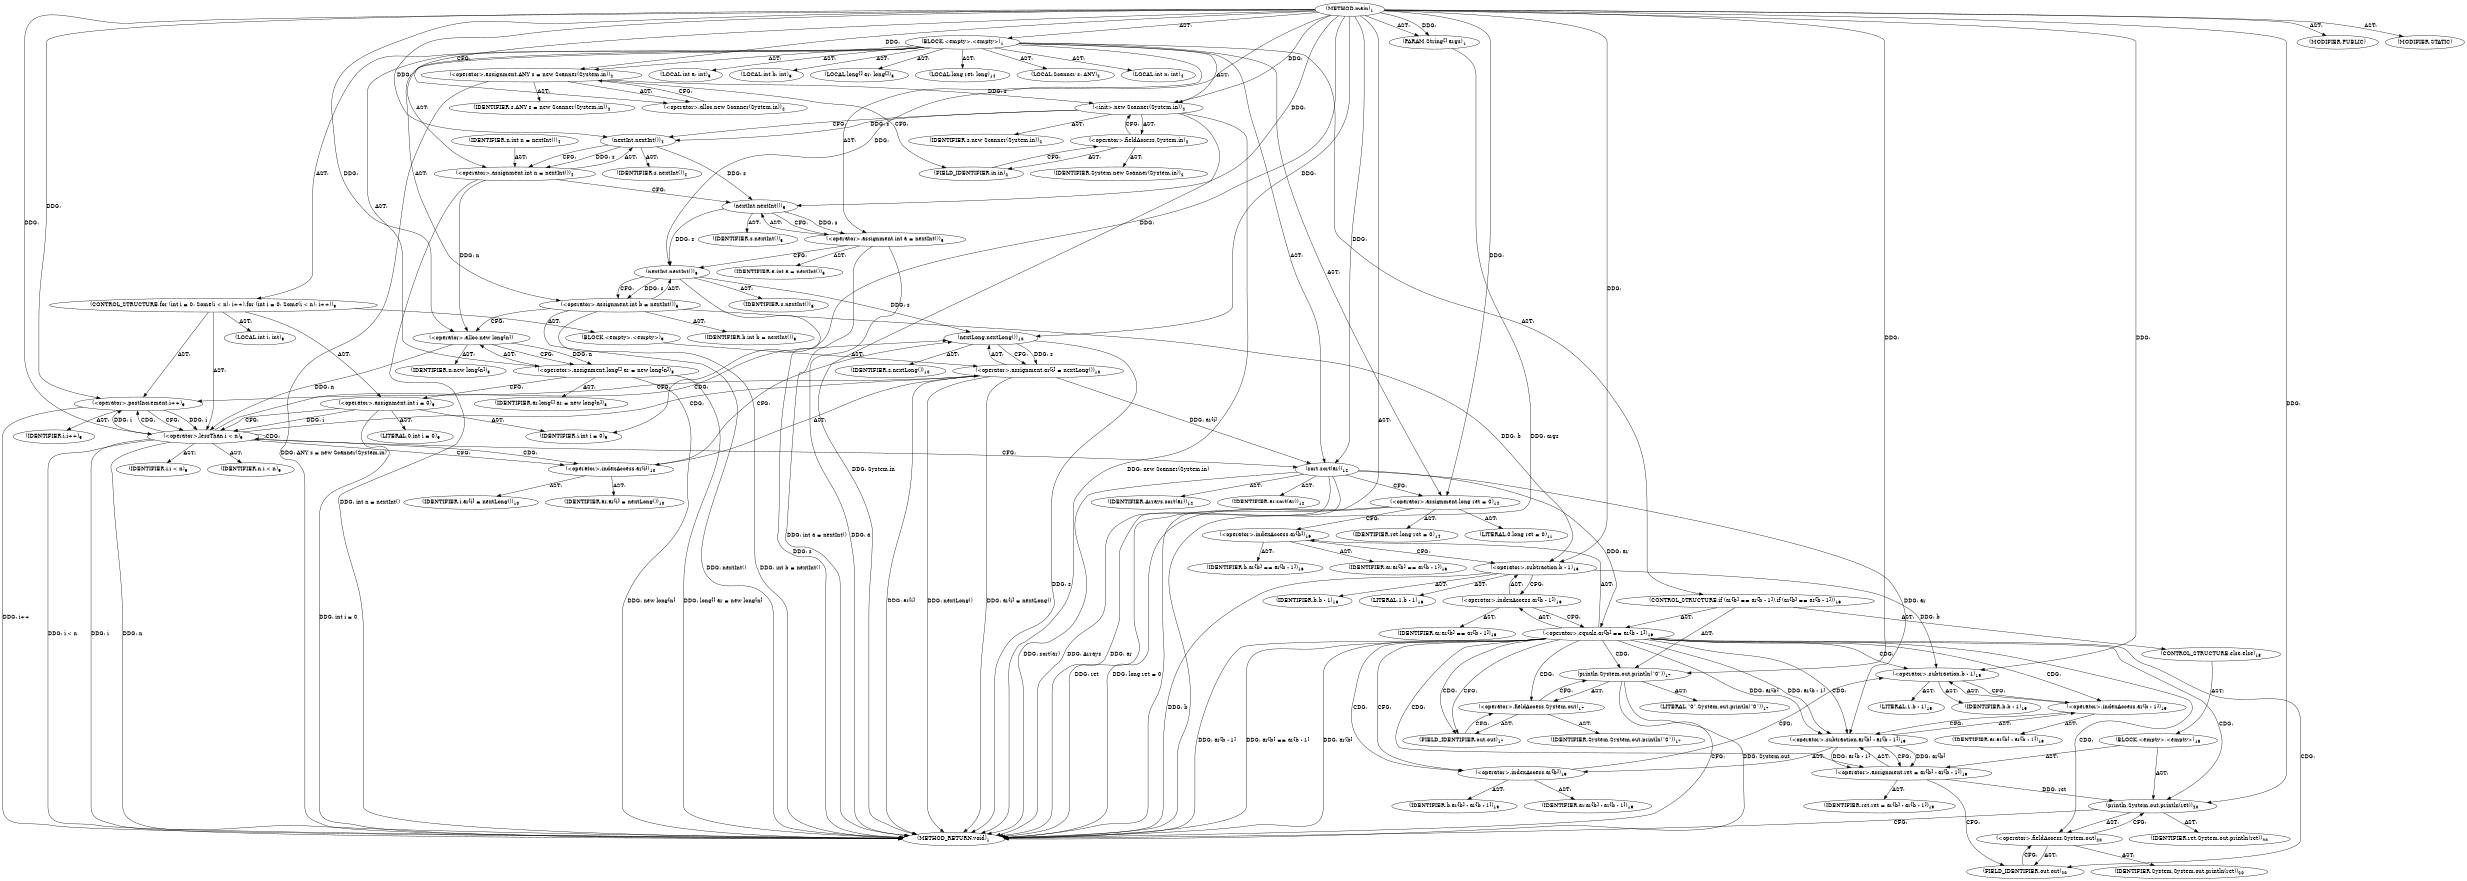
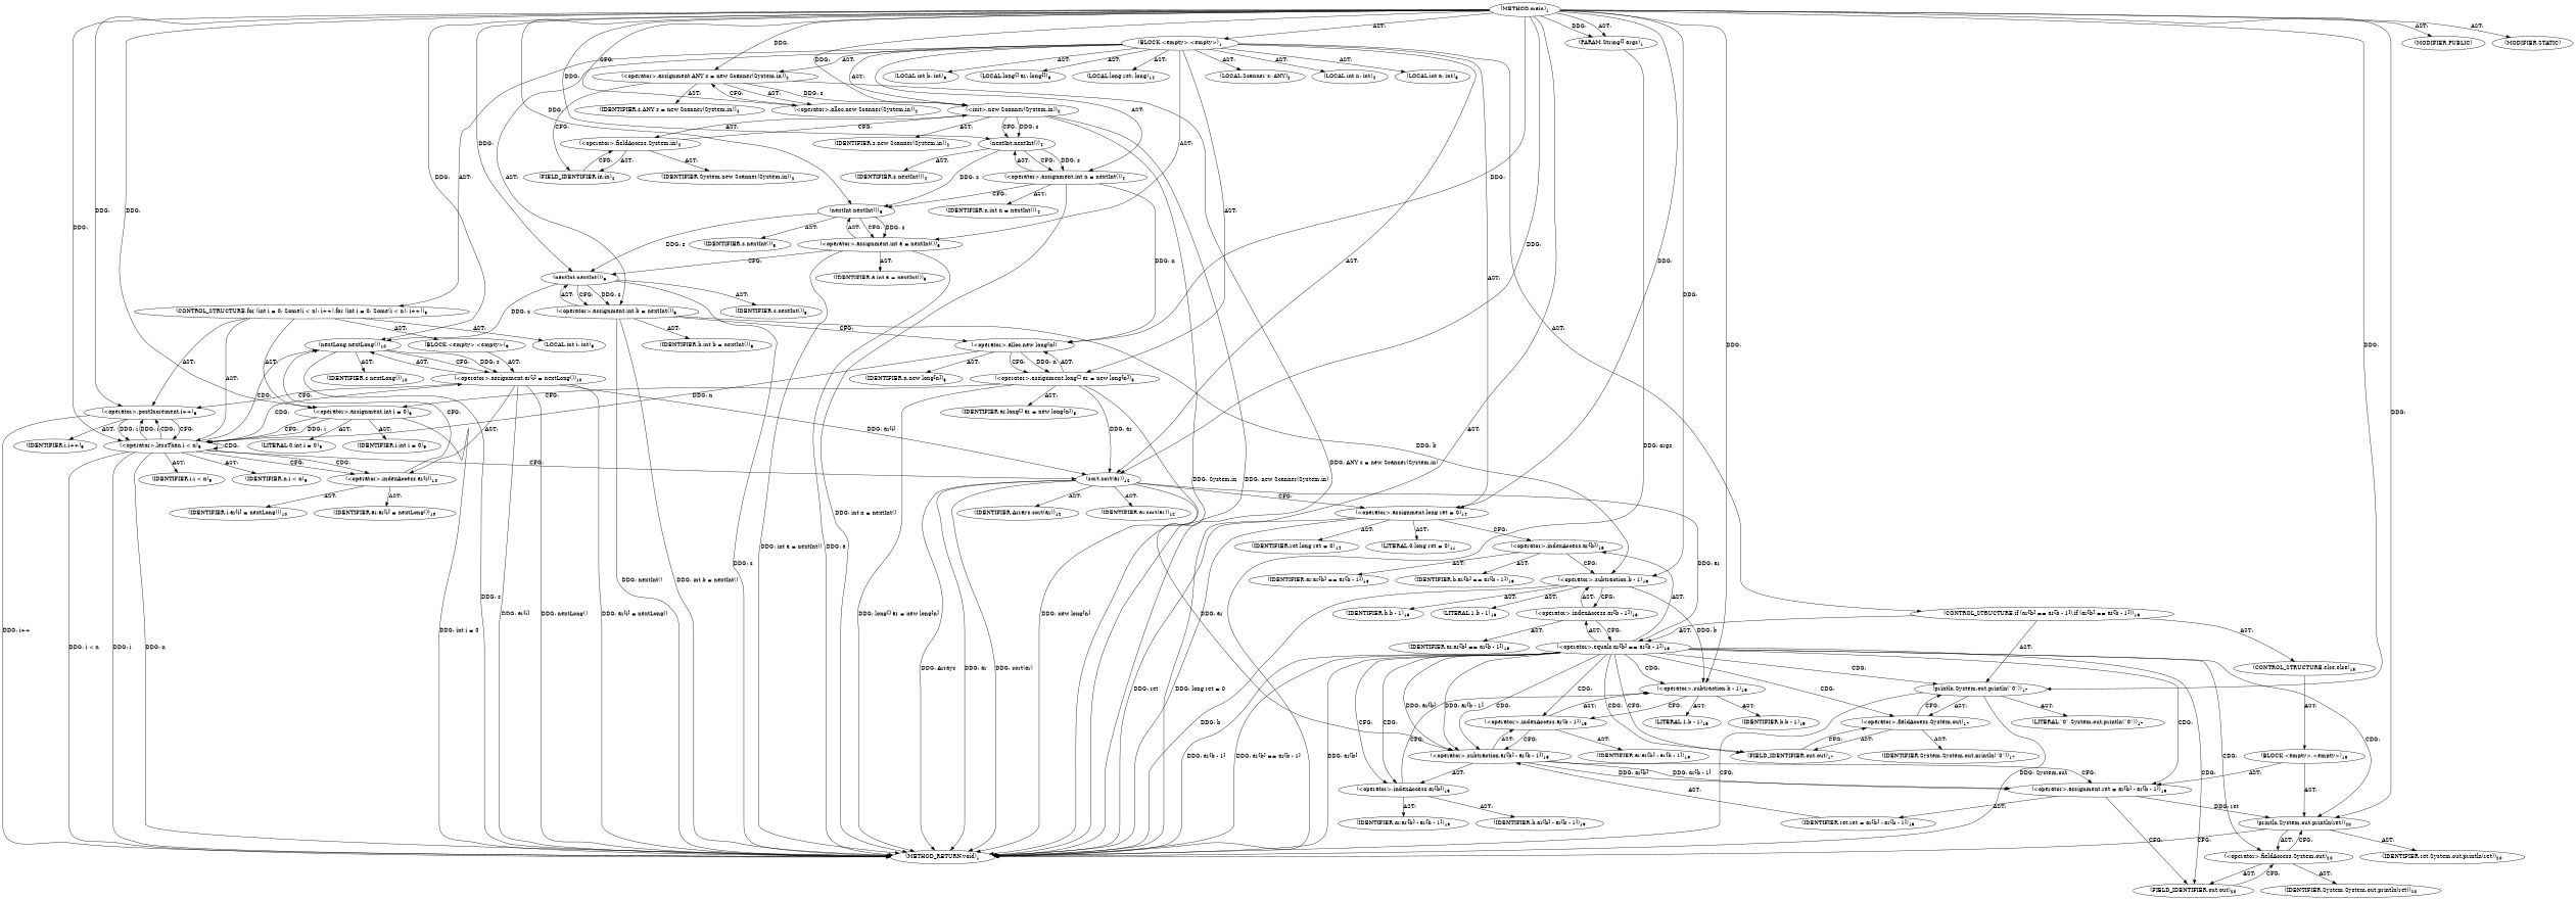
  digraph {
    n1 [label=<(METHOD,main)<SUB>1</SUB>>]
    n2 [label=<(PARAM,String[] args)<SUB>1</SUB>>]
    n3 [label=<(BLOCK,&lt;empty&gt;,&lt;empty&gt;)<SUB>1</SUB>>]
    n4 [label=<(&lt;operator&gt;.assignment,ANY s = new Scanner(System.in))<SUB>2</SUB>>]
    n5 [label=<(&lt;operator&gt;.alloc,new Scanner(System.in))<SUB>2</SUB>>]
    n6 [label=<(&lt;init&gt;,new Scanner(System.in))<SUB>2</SUB>>]
    n7 [label=<(nextInt,nextInt())<SUB>4</SUB>>]
    n8 [label=<(nextInt,nextInt())<SUB>5</SUB>>]
    n9 [label=<(nextInt,nextInt())<SUB>6</SUB>>]
    n10 [label=<(&lt;operator&gt;.alloc,new long[n])>]
    n11 [label=<(&lt;operator&gt;.assignment,int i = 0)<SUB>9</SUB>>]
    n12 [label=<(&lt;operator&gt;.lessThan,i &lt; n)<SUB>9</SUB>>]
    n13 [label=<(&lt;operator&gt;.postIncrement,i++)<SUB>9</SUB>>]
    n14 [label=<(nextLong,nextLong())<SUB>10</SUB>>]
    n15 [label=<(sort,sort(ar))<SUB>12</SUB>>]
    n16 [label=<(&lt;operator&gt;.assignment,long ret = 0)<SUB>14</SUB>>]
    n17 [label=<(&lt;operator&gt;.subtraction,b - 1)<SUB>16</SUB>>]
    n18 [label=<(println,System.out.println(&quot;0&quot;))<SUB>17</SUB>>]
    n19 [label=<(&lt;operator&gt;.subtraction,b - 1)<SUB>19</SUB>>]
    n20 [label=<(println,System.out.println(ret))<SUB>20</SUB>>]
    n21 [label=<(MODIFIER,PUBLIC)>]
    n22 [label=<(MODIFIER,STATIC)>]
    n23 [label=<(METHOD_RETURN,void)<SUB>1</SUB>>]
    n24 [label=<(LOCAL,Scanner s: ANY)<SUB>2</SUB>>]
    n25 [label=<(LOCAL,int n: int)<SUB>4</SUB>>]
    n26 [label=<(&lt;operator&gt;.assignment,int n = nextInt())<SUB>4</SUB>>]
    n27 [label=<(LOCAL,int a: int)<SUB>5</SUB>>]
    n28 [label=<(&lt;operator&gt;.assignment,int a = nextInt())<SUB>5</SUB>>]
    n29 [label=<(LOCAL,int b: int)<SUB>6</SUB>>]
    n30 [label=<(&lt;operator&gt;.assignment,int b = nextInt())<SUB>6</SUB>>]
    n31 [label=<(LOCAL,long[] ar: long[])<SUB>8</SUB>>]
    n32 [label=<(&lt;operator&gt;.assignment,long[] ar = new long[n])<SUB>8</SUB>>]
    n33 [label=<(CONTROL_STRUCTURE,for (int i = 0; Some(i &lt; n); i++),for (int i = 0; Some(i &lt; n); i++))<SUB>9</SUB>>]
    n34 [label=<(LOCAL,long ret: long)<SUB>14</SUB>>]
    n35 [label=<(CONTROL_STRUCTURE,if (ar[b] == ar[b - 1]),if (ar[b] == ar[b - 1]))<SUB>16</SUB>>]
    n36 [label=<(IDENTIFIER,s,ANY s = new Scanner(System.in))<SUB>2</SUB>>]
    n37 [label=<(FIELD_IDENTIFIER,in,in)<SUB>2</SUB>>]
    n38 [label=<(IDENTIFIER,s,new Scanner(System.in))<SUB>2</SUB>>]
    n39 [label=<(&lt;operator&gt;.fieldAccess,System.in)<SUB>2</SUB>>]
    n40 [label=<(IDENTIFIER,s,nextInt())<SUB>4</SUB>>]
    n41 [label=<(IDENTIFIER,s,nextInt())<SUB>5</SUB>>]
    n42 [label=<(IDENTIFIER,s,nextInt())<SUB>6</SUB>>]
    n43 [label=<(IDENTIFIER,n,new long[n])<SUB>8</SUB>>]
    n44 [label=<(IDENTIFIER,i,int i = 0)<SUB>9</SUB>>]
    n45 [label=<(LITERAL,0,int i = 0)<SUB>9</SUB>>]
    n46 [label=<(IDENTIFIER,i,i &lt; n)<SUB>9</SUB>>]
    n47 [label=<(IDENTIFIER,n,i &lt; n)<SUB>9</SUB>>]
    n48 [label=<(&lt;operator&gt;.assignment,ar[i] = nextLong())<SUB>10</SUB>>]
    n49 [label=<(&lt;operator&gt;.indexAccess,ar[i])<SUB>10</SUB>>]
    n50 [label=<(IDENTIFIER,i,i++)<SUB>9</SUB>>]
    n51 [label=<(IDENTIFIER,s,nextLong())<SUB>10</SUB>>]
    n52 [label=<(IDENTIFIER,Arrays,sort(ar))<SUB>12</SUB>>]
    n53 [label=<(IDENTIFIER,ar,sort(ar))<SUB>12</SUB>>]
    n54 [label=<(&lt;operator&gt;.equals,ar[b] == ar[b - 1])<SUB>16</SUB>>]
    n55 [label=<(&lt;operator&gt;.subtraction,ar[b] - ar[b - 1])<SUB>19</SUB>>]
    n56 [label=<(IDENTIFIER,ret,long ret = 0)<SUB>14</SUB>>]
    n57 [label=<(LITERAL,0,long ret = 0)<SUB>11</SUB>>]
    n58 [label=<(&lt;operator&gt;.indexAccess,ar[b])<SUB>16</SUB>>]
    n59 [label=<(&lt;operator&gt;.indexAccess,ar[b - 1])<SUB>16</SUB>>]
    n60 [label=<(IDENTIFIER,b,b - 1)<SUB>16</SUB>>]
    n61 [label=<(LITERAL,1,b - 1)<SUB>16</SUB>>]
    n62 [label=<(&lt;operator&gt;.fieldAccess,System.out)<SUB>17</SUB>>]
    n63 [label=<(LITERAL,&quot;0&quot;,System.out.println(&quot;0&quot;))<SUB>17</SUB>>]
    n64 [label=<(&lt;operator&gt;.indexAccess,ar[b - 1])<SUB>19</SUB>>]
    n65 [label=<(IDENTIFIER,b,b - 1)<SUB>19</SUB>>]
    n66 [label=<(LITERAL,1,b - 1)<SUB>19</SUB>>]
    n67 [label=<(&lt;operator&gt;.fieldAccess,System.out)<SUB>20</SUB>>]
    n68 [label=<(IDENTIFIER,ret,System.out.println(ret))<SUB>20</SUB>>]
    n69 [label=<(IDENTIFIER,n,int n = nextInt())<SUB>4</SUB>>]
    n70 [label=<(IDENTIFIER,a,int a = nextInt())<SUB>5</SUB>>]
    n71 [label=<(IDENTIFIER,b,int b = nextInt())<SUB>6</SUB>>]
    n72 [label=<(IDENTIFIER,ar,long[] ar = new long[n])<SUB>8</SUB>>]
    n73 [label=<(LOCAL,int i: int)<SUB>9</SUB>>]
    n74 [label=<(BLOCK,&lt;empty&gt;,&lt;empty&gt;)<SUB>9</SUB>>]
    n75 [label=<(CONTROL_STRUCTURE,else,else)<SUB>18</SUB>>]
    n76 [label=<(IDENTIFIER,System,new Scanner(System.in))<SUB>2</SUB>>]
    n77 [label=<(IDENTIFIER,ar,ar[i] = nextLong())<SUB>10</SUB>>]
    n78 [label=<(IDENTIFIER,i,ar[i] = nextLong())<SUB>10</SUB>>]
    n79 [label=<(FIELD_IDENTIFIER,out,out)<SUB>17</SUB>>]
    n80 [label=<(&lt;operator&gt;.assignment,ret = ar[b] - ar[b - 1])<SUB>19</SUB>>]
    n81 [label=<(&lt;operator&gt;.indexAccess,ar[b])<SUB>19</SUB>>]
    n82 [label=<(FIELD_IDENTIFIER,out,out)<SUB>20</SUB>>]
    n83 [label=<(IDENTIFIER,ar,ar[b] == ar[b - 1])<SUB>16</SUB>>]
    n84 [label=<(IDENTIFIER,b,ar[b] == ar[b - 1])<SUB>16</SUB>>]
    n85 [label=<(BLOCK,&lt;empty&gt;,&lt;empty&gt;)<SUB>18</SUB>>]
    n86 [label=<(IDENTIFIER,ar,ar[b] == ar[b - 1])<SUB>16</SUB>>]
    n87 [label=<(IDENTIFIER,System,System.out.println(&quot;0&quot;))<SUB>17</SUB>>]
    n88 [label=<(IDENTIFIER,ret,ret = ar[b] - ar[b - 1])<SUB>19</SUB>>]
    n89 [label=<(IDENTIFIER,ar,ar[b] - ar[b - 1])<SUB>19</SUB>>]
    n90 [label=<(IDENTIFIER,b,ar[b] - ar[b - 1])<SUB>19</SUB>>]
    n91 [label=<(IDENTIFIER,ar,ar[b] - ar[b - 1])<SUB>19</SUB>>]
    n92 [label=<(IDENTIFIER,System,System.out.println(ret))<SUB>20</SUB>>]
    n1 -> n2 [label="AST: "]
    n1 -> n2 [label="DDG: "]
    n1 -> n3 [label="AST: "]
    n1 -> n4 [label="DDG: "]
    n1 -> n5 [label="CFG: "]
    n1 -> n6 [label="DDG: "]
    n1 -> n7 [label="DDG: "]
    n1 -> n8 [label="DDG: "]
    n1 -> n9 [label="DDG: "]
    n1 -> n10 [label="DDG: "]
-   n1 -> n44 [label="DDG: "]
+   n1 -> n11 [label="DDG: "]
    n1 -> n12 [label="DDG: "]
    n1 -> n13 [label="DDG: "]
    n1 -> n14 [label="DDG: "]
    n1 -> n15 [label="DDG: "]
    n1 -> n16 [label="DDG: "]
    n1 -> n17 [label="DDG: "]
    n1 -> n18 [label="DDG: "]
    n1 -> n19 [label="DDG: "]
    n1 -> n20 [label="DDG: "]
    n1 -> n21 [label="AST: "]
    n1 -> n22 [label="AST: "]
    n1 -> n23 [label="AST: "]
    n2 -> n23 [label="DDG: args"]
    n3 -> n4 [label="AST: "]
    n3 -> n6 [label="AST: "]
    n3 -> n15 [label="AST: "]
    n3 -> n16 [label="AST: "]
    n3 -> n24 [label="AST: "]
    n3 -> n25 [label="AST: "]
    n3 -> n26 [label="AST: "]
    n3 -> n27 [label="AST: "]
    n3 -> n28 [label="AST: "]
    n3 -> n29 [label="AST: "]
    n3 -> n30 [label="AST: "]
    n3 -> n31 [label="AST: "]
    n3 -> n32 [label="AST: "]
    n3 -> n33 [label="AST: "]
    n3 -> n34 [label="AST: "]
    n3 -> n35 [label="AST: "]
    n4 -> n5 [label="AST: "]
    n4 -> n6 [label="DDG: s"]
    n4 -> n23 [label="DDG: ANY s = new Scanner(System.in)"]
    n4 -> n36 [label="AST: "]
    n4 -> n37 [label="CFG: "]
    n5 -> n4 [label="CFG: "]
    n6 -> n7 [label="CFG: "]
    n6 -> n7 [label="DDG: s"]
    n6 -> n23 [label="DDG: System.in"]
    n6 -> n23 [label="DDG: new Scanner(System.in)"]
    n6 -> n38 [label="AST: "]
    n6 -> n39 [label="AST: "]
    n7 -> n8 [label="DDG: s"]
    n7 -> n26 [label="CFG: "]
    n7 -> n26 [label="DDG: s"]
    n7 -> n40 [label="AST: "]
    n8 -> n9 [label="DDG: s"]
    n8 -> n28 [label="CFG: "]
    n8 -> n28 [label="DDG: s"]
    n8 -> n41 [label="AST: "]
    n9 -> n14 [label="DDG: s"]
    n9 -> n23 [label="DDG: s"]
    n9 -> n30 [label="CFG: "]
    n9 -> n30 [label="DDG: s"]
    n9 -> n42 [label="AST: "]
    n10 -> n12 [label="DDG: n"]
    n10 -> n32 [label="CFG: "]
    n10 -> n32 [label="DDG: n"]
    n10 -> n43 [label="AST: "]
    n11 -> n12 [label="CFG: "]
    n11 -> n12 [label="DDG: i"]
    n11 -> n23 [label="DDG: int i = 0"]
    n11 -> n44 [label="AST: "]
    n11 -> n45 [label="AST: "]
    n12 -> n12 [label="CDG: "]
    n12 -> n13 [label="DDG: i"]
    n12 -> n13 [label="CDG: "]
    n12 -> n14 [label="CDG: "]
    n12 -> n15 [label="CFG: "]
    n12 -> n23 [label="DDG: i"]
    n12 -> n23 [label="DDG: n"]
    n12 -> n23 [label="DDG: i &lt; n"]
    n12 -> n46 [label="AST: "]
    n12 -> n47 [label="AST: "]
    n12 -> n48 [label="CDG: "]
    n12 -> n49 [label="CFG: "]
    n12 -> n49 [label="CDG: "]
    n13 -> n12 [label="CFG: "]
    n13 -> n12 [label="DDG: i"]
    n13 -> n23 [label="DDG: i++"]
    n13 -> n50 [label="AST: "]
    n14 -> n23 [label="DDG: s"]
    n14 -> n48 [label="CFG: "]
    n14 -> n48 [label="DDG: s"]
    n14 -> n51 [label="AST: "]
    n15 -> n16 [label="CFG: "]
    n15 -> n23 [label="DDG: ar"]
    n15 -> n23 [label="DDG: sort(ar)"]
    n15 -> n23 [label="DDG: Arrays"]
    n15 -> n52 [label="AST: "]
    n15 -> n53 [label="AST: "]
    n15 -> n54 [label="DDG: ar"]
    n15 -> n55 [label="DDG: ar"]
    n16 -> n23 [label="DDG: ret"]
    n16 -> n23 [label="DDG: long ret = 0"]
    n16 -> n56 [label="AST: "]
    n16 -> n57 [label="AST: "]
    n16 -> n58 [label="CFG: "]
    n17 -> n19 [label="DDG: b"]
    n17 -> n23 [label="DDG: b"]
    n17 -> n59 [label="CFG: "]
    n17 -> n60 [label="AST: "]
    n17 -> n61 [label="AST: "]
    n18 -> n23 [label="CFG: "]
    n18 -> n23 [label="DDG: System.out"]
    n18 -> n62 [label="AST: "]
    n18 -> n63 [label="AST: "]
    n19 -> n64 [label="CFG: "]
    n19 -> n65 [label="AST: "]
    n19 -> n66 [label="AST: "]
    n20 -> n23 [label="CFG: "]
    n20 -> n67 [label="AST: "]
    n20 -> n68 [label="AST: "]
    n26 -> n7 [label="AST: "]
    n26 -> n8 [label="CFG: "]
    n26 -> n10 [label="DDG: n"]
    n26 -> n23 [label="DDG: int n = nextInt()"]
-   n69 -> n26 [label="AST: "]
+   n26 -> n69 [label="AST: "]
    n28 -> n8 [label="AST: "]
    n28 -> n9 [label="CFG: "]
    n28 -> n23 [label="DDG: a"]
    n28 -> n23 [label="DDG: int a = nextInt()"]
    n28 -> n70 [label="AST: "]
    n30 -> n9 [label="AST: "]
    n30 -> n10 [label="CFG: "]
    n30 -> n17 [label="DDG: b"]
    n30 -> n23 [label="DDG: nextInt()"]
    n30 -> n23 [label="DDG: int b = nextInt()"]
    n30 -> n71 [label="AST: "]
    n32 -> n10 [label="AST: "]
    n32 -> n11 [label="CFG: "]
+   n32 -> n15 [label="DDG: ar"]
    n32 -> n23 [label="DDG: new long[n]"]
    n32 -> n23 [label="DDG: long[] ar = new long[n]"]
    n32 -> n72 [label="AST: "]
    n33 -> n11 [label="AST: "]
    n33 -> n12 [label="AST: "]
    n33 -> n13 [label="AST: "]
    n33 -> n73 [label="AST: "]
    n33 -> n74 [label="AST: "]
    n35 -> n18 [label="AST: "]
    n35 -> n54 [label="AST: "]
    n35 -> n75 [label="AST: "]
    n37 -> n39 [label="CFG: "]
    n39 -> n6 [label="CFG: "]
    n39 -> n37 [label="AST: "]
    n39 -> n76 [label="AST: "]
    n48 -> n13 [label="CFG: "]
    n48 -> n14 [label="AST: "]
    n48 -> n15 [label="DDG: ar[i]"]
    n48 -> n23 [label="DDG: ar[i]"]
    n48 -> n23 [label="DDG: nextLong()"]
    n48 -> n23 [label="DDG: ar[i] = nextLong()"]
    n48 -> n49 [label="AST: "]
    n49 -> n14 [label="CFG: "]
    n49 -> n77 [label="AST: "]
    n49 -> n78 [label="AST: "]
    n54 -> n18 [label="CDG: "]
    n54 -> n19 [label="CDG: "]
    n54 -> n20 [label="CDG: "]
    n54 -> n23 [label="DDG: ar[b]"]
    n54 -> n23 [label="DDG: ar[b - 1]"]
    n54 -> n23 [label="DDG: ar[b] == ar[b - 1]"]
    n54 -> n55 [label="DDG: ar[b]"]
    n54 -> n55 [label="DDG: ar[b - 1]"]
    n54 -> n55 [label="CDG: "]
    n54 -> n58 [label="AST: "]
    n54 -> n59 [label="AST: "]
    n54 -> n62 [label="CDG: "]
    n54 -> n64 [label="CDG: "]
    n54 -> n67 [label="CDG: "]
    n54 -> n79 [label="CFG: "]
    n54 -> n79 [label="CDG: "]
    n54 -> n80 [label="CDG: "]
    n54 -> n81 [label="CFG: "]
    n54 -> n81 [label="CDG: "]
    n54 -> n82 [label="CDG: "]
    n55 -> n64 [label="AST: "]
    n55 -> n80 [label="CFG: "]
    n55 -> n80 [label="DDG: ar[b]"]
    n55 -> n80 [label="DDG: ar[b - 1]"]
    n55 -> n81 [label="AST: "]
    n58 -> n17 [label="CFG: "]
    n58 -> n83 [label="AST: "]
    n58 -> n84 [label="AST: "]
    n59 -> n17 [label="AST: "]
    n59 -> n54 [label="CFG: "]
    n59 -> n86 [label="AST: "]
    n62 -> n18 [label="CFG: "]
    n62 -> n79 [label="AST: "]
    n62 -> n87 [label="AST: "]
    n64 -> n19 [label="AST: "]
    n64 -> n55 [label="CFG: "]
    n64 -> n91 [label="AST: "]
    n67 -> n20 [label="CFG: "]
    n67 -> n82 [label="AST: "]
    n67 -> n92 [label="AST: "]
    n74 -> n48 [label="AST: "]
    n75 -> n85 [label="AST: "]
    n79 -> n62 [label="CFG: "]
    n80 -> n20 [label="DDG: ret"]
-   n80 -> n55 [label="AST: "]
+   n88 -> n55 [label="AST: "]
    n80 -> n82 [label="CFG: "]
    n80 -> n88 [label="AST: "]
    n81 -> n19 [label="CFG: "]
    n81 -> n89 [label="AST: "]
    n81 -> n90 [label="AST: "]
    n82 -> n67 [label="CFG: "]
    n85 -> n20 [label="AST: "]
    n85 -> n80 [label="AST: "]
  }
